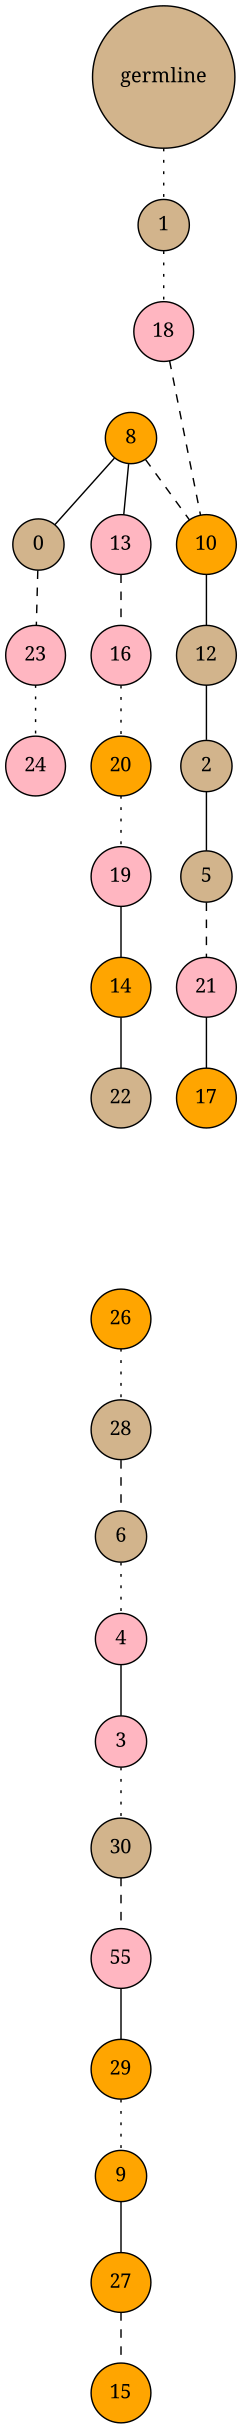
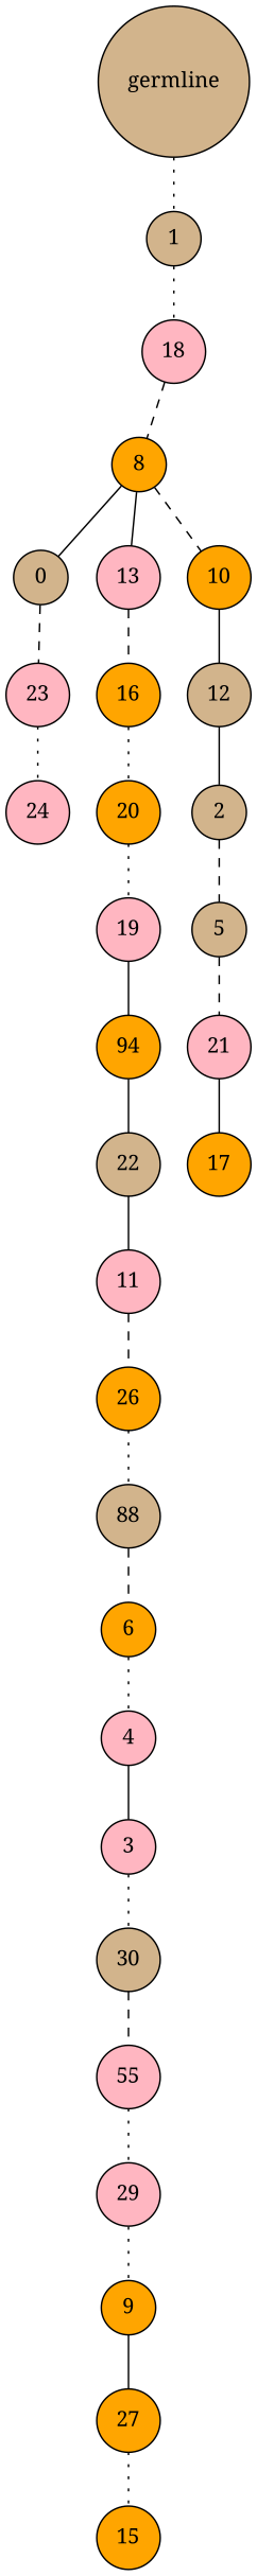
  graph {
    fontname="Noto Serif"
    rankdir=UD
    splines=line
    node [fillcolor=lightpink fontname="Noto Serif" shape=circle style=filled]
    edge [fontname="Noto Serif" style=dotted]
    n1 [fillcolor=tan label=germline]
    n2 [fillcolor=tan label=1]
    n3 [label=18]
    n4 [fillcolor=orange label=8]
    n5 [fillcolor=tan label=0]
    n6 [fillcolor=orange label=10]
    n7 [label=13]
    n8 [label=23]
    n9 [fillcolor=tan label=12]
-   n10 [label=16]
+   n10 [fillcolor=orange label=16]
    n11 [label=24]
    n12 [fillcolor=tan label=2]
    n13 [fillcolor=tan label=5]
    n14 [label=21]
    n15 [fillcolor=orange label=17]
    n16 [fillcolor=orange label=20]
    n17 [label=19]
-   n18 [fillcolor=orange label=14]
+   n18 [fillcolor=orange label=94]
    n19 [fillcolor=tan label=22]
+   n20 [label=11]
    n21 [fillcolor=orange label=26]
-   n22 [fillcolor=tan label=28]
-   n23 [fillcolor=tan label=6]
+   n22 [fillcolor=tan label=88]
+   n23 [fillcolor=orange label=6]
    n24 [label=4]
    n25 [label=3]
    n26 [fillcolor=tan label=30]
    n27 [label=55]
-   n28 [fillcolor=orange label=29]
+   n28 [label=29]
    n29 [fillcolor=orange label=9]
    n30 [fillcolor=orange label=27]
    n31 [fillcolor=orange label=15]
    n1 -- n2
    n2 -- n3
-   n3 -- n6 [style=dashed]
+   n3 -- n4 [style=dashed]
    n4 -- n5 [style=solid]
    n4 -- n6 [style=dashed]
    n4 -- n7 [style=solid]
    n5 -- n8 [style=dashed]
    n6 -- n9 [style=solid]
    n7 -- n10 [style=dashed]
    n8 -- n11
    n9 -- n12 [style=solid]
    n10 -- n16
-   n12 -- n13 [style=solid]
+   n12 -- n13 [style=dashed]
    n13 -- n14 [style=dashed]
    n14 -- n15 [style=solid]
    n16 -- n17
    n17 -- n18 [style=solid]
    n18 -- n19 [style=solid]
+   n19 -- n20 [style=solid]
+   n20 -- n21 [style=dashed]
    n21 -- n22
    n22 -- n23 [style=dashed]
    n23 -- n24
    n24 -- n25 [style=solid]
    n25 -- n26
    n26 -- n27 [style=dashed]
-   n27 -- n28 [style=solid]
+   n27 -- n28
    n28 -- n29
    n29 -- n30 [style=solid]
-   n30 -- n31 [style=dashed]
+   n30 -- n31
  }
